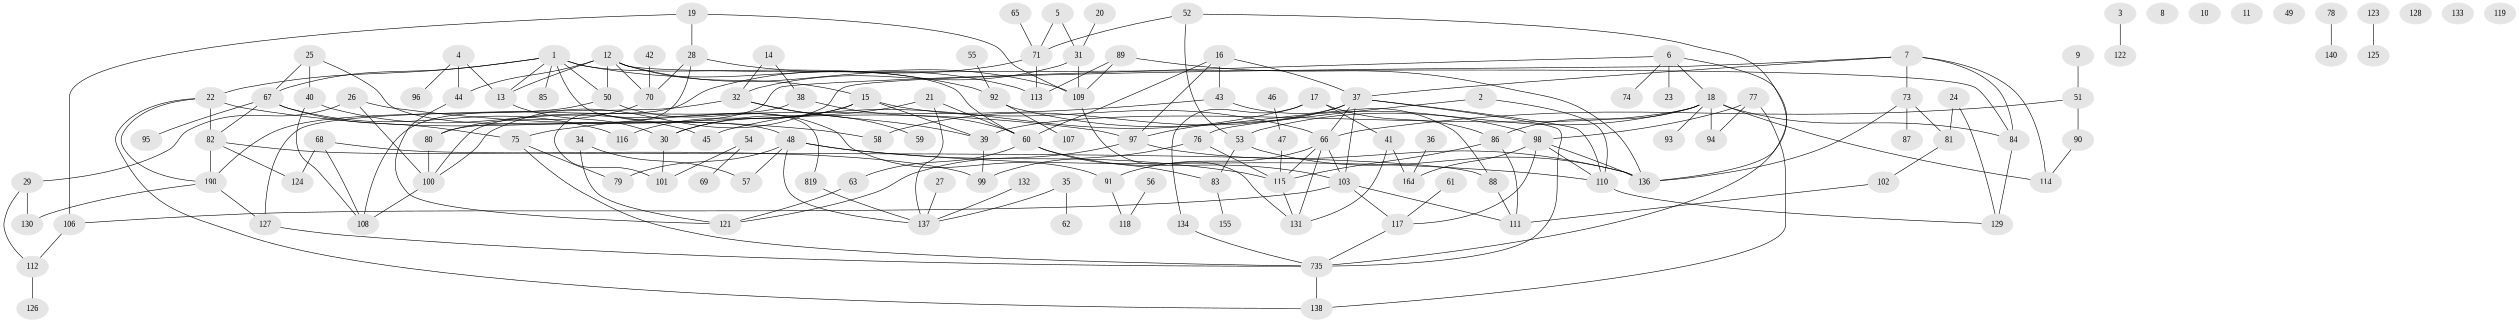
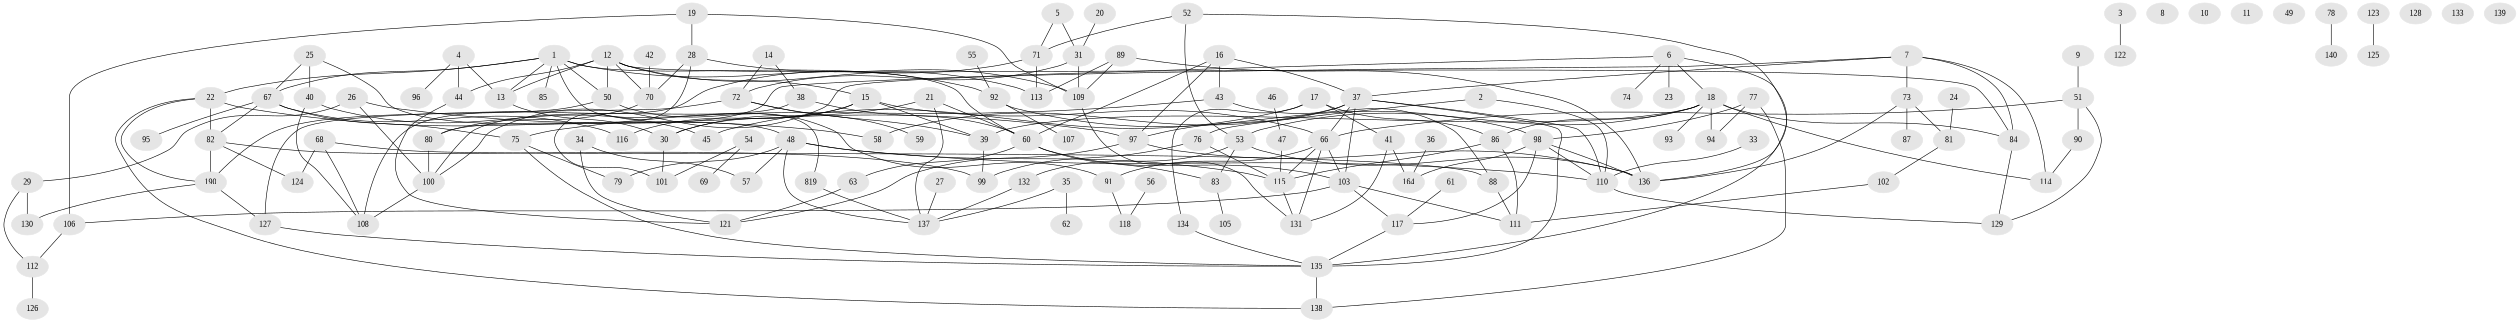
  graph {
    fontname="Liberation Serif"
    node [color=gray90 fontname="Liberation Serif" style=filled]
    edge [fontname="Liberation Serif"]
    1
    13
    22
    50
    60
    67
    85
    92
    n9 [label=819]
    30
    58
    82
    n13 [label=190]
    138
    91
    103
    83
    63
    116
    75
    95
    98
    107
    137
    2
    76
    110
    99
    115
    129
    3
    122
    4
    44
    96
    121
    5
    31
    71
-   32
+   32 [label=72]
    109
    113
    108
    6
    18
    23
    74
    80
-   135 [label=735]
+   135
    84
    114
    39
    86
    53
    93
    94
    100
    7
    37
    73
    66
    97
    81
    136
    87
    8
    9
    51
    90
    10
    11
    12
    15
    70
    101
    14
    38
    59
    127
    131
    16
    43
    88
    17
    41
    45
    134
    n88 [label=164]
    111
    132
    19
    28
    106
    112
    20
    21
    124
    130
    24
    102
    25
    40
    48
    57
    79
    26
    29
    27
    126
+   33
    34
    35
    62
    36
    117
    42
    46
    47
    49
    118
    52
-   105 [label=155]
+   105
    54
    69
    55
    56
    61
-   65
    68
    77
    78
    140
    89
    123
    125
    128
    133
-   139 [label=119]
+   139
    1 -- 13
    1 -- 22
    1 -- 50
    1 -- 60
    1 -- 67
    1 -- 85
    1 -- 92
    1 -- n9
    13 -- 30
    22 -- 58
    22 -- 82
    22 -- n13
    22 -- 138
    50 -- n13
    50 -- 91
    60 -- 103
    60 -- 83
    60 -- 63
    67 -- 82
    67 -- 116
    67 -- 75
    67 -- 95
    92 -- 98
    92 -- 107
    n9 -- 137
    30 -- 101
    82 -- n13
    82 -- 99
    82 -- 124
    n13 -- 127
    n13 -- 130
    91 -- 118
    103 -- 111
    103 -- 106
    103 -- 117
    83 -- 105
    63 -- 121
    75 -- 135
    75 -- 79
    98 -- 110
    98 -- 136
    98 -- n88
    98 -- 117
    2 -- 76
    2 -- 110
    76 -- 99
    76 -- 115
    110 -- 129
    115 -- 131
    3 -- 122
    4 -- 13
    4 -- 44
    4 -- 96
    44 -- 121
    5 -- 31
    5 -- 71
    31 -- 32
    31 -- 109
    71 -- 113
    71 -- 108
    32 -- 39
    32 -- 59
    32 -- 127
    109 -- 131
    6 -- 18
    6 -- 23
    6 -- 74
    6 -- 80
    6 -- 135
    18 -- 84
    18 -- 114
    18 -- 39
    18 -- 86
    18 -- 53
    18 -- 93
    18 -- 94
    80 -- 100
    135 -- 138
    84 -- 129
    39 -- 99
    86 -- 115
    86 -- 111
    53 -- 83
    53 -- 136
+   53 -- 132
    100 -- 108
    7 -- 84
    7 -- 114
    7 -- 100
    7 -- 37
    7 -- 73
    37 -- 58
    37 -- 103
    37 -- 110
    37 -- 135
    37 -- 66
    37 -- 97
    73 -- 81
    73 -- 136
    73 -- 87
    66 -- 91
    66 -- 103
    66 -- 115
    66 -- 131
    97 -- 121
    97 -- 136
    81 -- 102
    9 -- 51
    51 -- 66
    51 -- 90
    90 -- 114
    12 -- 13
    12 -- 50
    12 -- 44
    12 -- 113
    12 -- 84
    12 -- 15
    12 -- 70
    15 -- 30
    15 -- 116
    15 -- 39
    15 -- 66
    70 -- 80
    14 -- 32
    14 -- 38
    38 -- 60
    38 -- 100
    127 -- 135
    16 -- 60
    16 -- 37
    16 -- 97
    16 -- 43
    43 -- 75
    43 -- 88
    88 -- 111
    17 -- 86
    17 -- 41
    17 -- 45
    17 -- 134
    41 -- 131
    41 -- n88
    134 -- 135
    132 -- 137
    19 -- 109
    19 -- 28
    19 -- 106
    28 -- 109
    28 -- 70
    28 -- 101
    106 -- 112
    112 -- 126
    20 -- 31
    21 -- 60
    21 -- 30
    21 -- 137
-   24 -- 129
+   51 -- 129
    24 -- 81
    102 -- 111
    25 -- 67
    25 -- 40
    25 -- 48
    40 -- 108
    40 -- 45
    48 -- 137
    48 -- 110
    48 -- 115
    48 -- 57
    48 -- 79
    26 -- 100
    26 -- 97
    26 -- 29
    29 -- 112
    29 -- 130
    27 -- 137
+   33 -- 110
    34 -- 121
    34 -- 57
    35 -- 137
    35 -- 62
    36 -- n88
    117 -- 135
    42 -- 70
    46 -- 47
    47 -- 115
    52 -- 71
    52 -- 53
    52 -- 136
    54 -- 101
    54 -- 69
    55 -- 92
    56 -- 118
    61 -- 117
-   65 -- 71
    68 -- 108
    68 -- 88
    68 -- 124
    77 -- 138
    77 -- 98
    77 -- 94
    78 -- 140
    89 -- 109
    89 -- 113
    89 -- 136
    123 -- 125
  }
